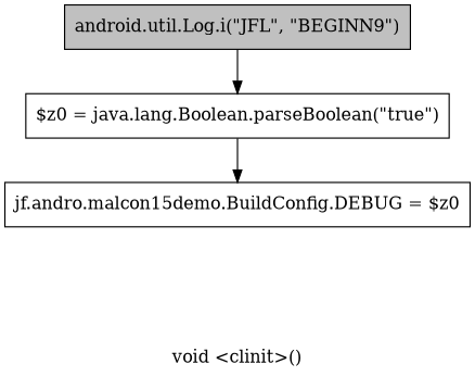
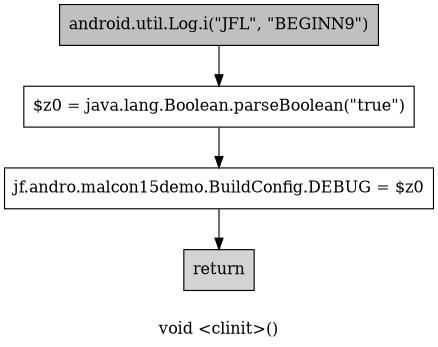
  digraph {
    label="void <clinit>()"
    node [method=5306 shape=box]
    n1 [fillcolor=gray invoke_real="<android.util.Log: int i(java.lang.String,java.lang.String)>" invoke_target="<android.util.Log: int i(java.lang.String,java.lang.String)>" label="android.util.Log.i(\"JFL\", \"BEGINN9\")" style=filled]
    n2 [invoke_real="<java.lang.Boolean: boolean parseBoolean(java.lang.String)>" invoke_target="<java.lang.Boolean: boolean parseBoolean(java.lang.String)>" label="$z0 = java.lang.Boolean.parseBoolean(\"true\")"]
    n3 [label="jf.andro.malcon15demo.BuildConfig.DEBUG = $z0"]
+   n4 [fillcolor=lightgray label=return style=filled]
    n1 -> n2
    n2 -> n3
+   n3 -> n4
  }
